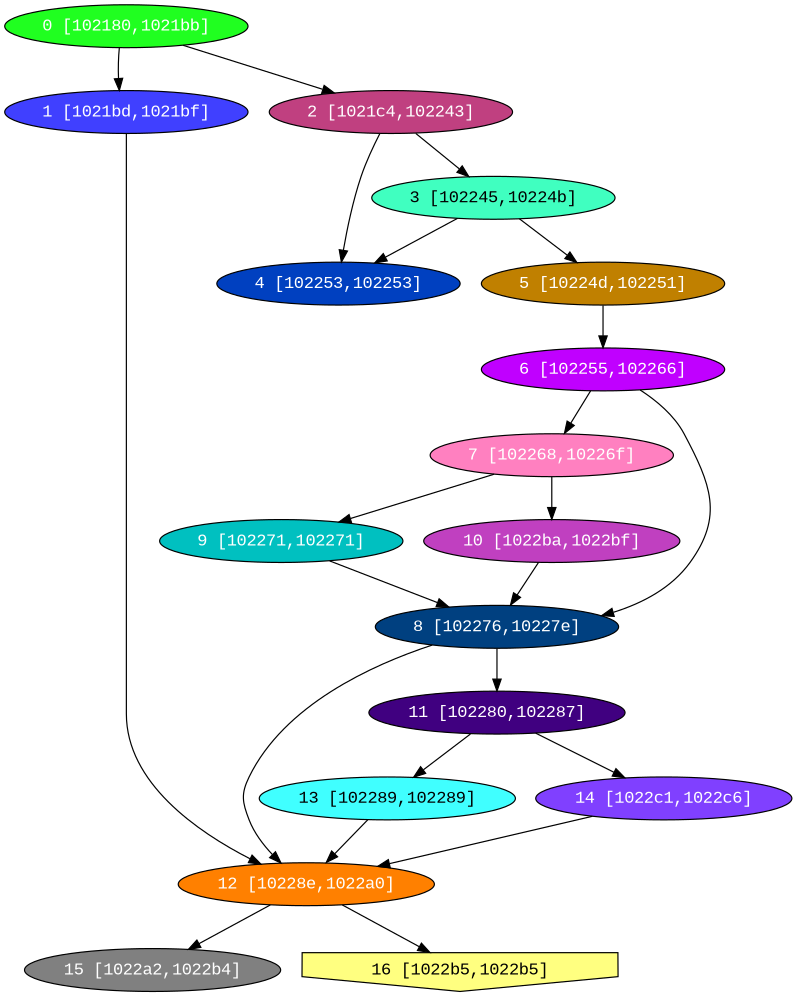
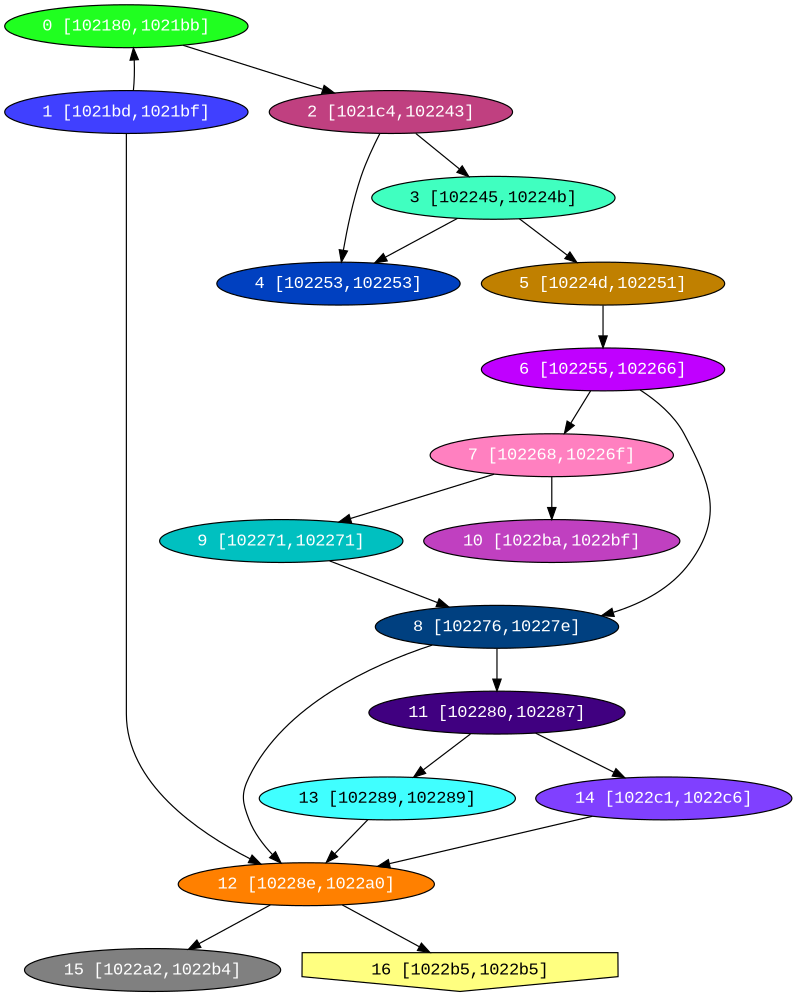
  digraph {
    fontname="Liberation Mono"
    node [fontcolor="#ffffff" fontname="Liberation Mono" shape=oval style=filled]
    edge [fontname="Liberation Mono"]
    n1 [fillcolor="#20FF20" label="0 [102180,1021bb]"]
    n2 [fillcolor="#4040FF" label="1 [1021bd,1021bf]"]
    n3 [fillcolor="#C04080" label="2 [1021c4,102243]"]
    n4 [fillcolor="#FF8000" label="12 [10228e,1022a0]"]
    n5 [fillcolor="#40FFC0" fontcolor="#000000" label="3 [102245,10224b]"]
    n6 [fillcolor="#0040C0" label="4 [102253,102253]"]
    n7 [fillcolor="#808080" label="15 [1022a2,1022b4]"]
    n8 [fillcolor="#FFFF80" fontcolor="#000000" label="16 [1022b5,1022b5]" shape=invhouse]
    n9 [fillcolor="#C08000" label="5 [10224d,102251]"]
    n10 [fillcolor="#C000FF" label="6 [102255,102266]"]
    n11 [fillcolor="#FF80C0" label="7 [102268,10226f]"]
    n12 [fillcolor="#004080" label="8 [102276,10227e]"]
    n13 [fillcolor="#00C0C0" label="9 [102271,102271]"]
    n14 [fillcolor="#C040C0" label="10 [1022ba,1022bf]"]
    n15 [fillcolor="#400080" label="11 [102280,102287]"]
    n16 [fillcolor="#40FFFF" fontcolor="#000000" label="13 [102289,102289]"]
    n17 [fillcolor="#8040FF" label="14 [1022c1,1022c6]"]
-   n1 -> n2
+   n2 -> n1
    n1 -> n3
    n2 -> n4
    n3 -> n5
    n3 -> n6
    n4 -> n7
    n4 -> n8
    n5 -> n6
    n5 -> n9
    n9 -> n10
    n10 -> n11
    n10 -> n12
    n11 -> n13
    n11 -> n14
    n12 -> n4
    n12 -> n15
    n13 -> n12
-   n14 -> n12
    n15 -> n16
    n15 -> n17
    n16 -> n4
    n17 -> n4
  }
